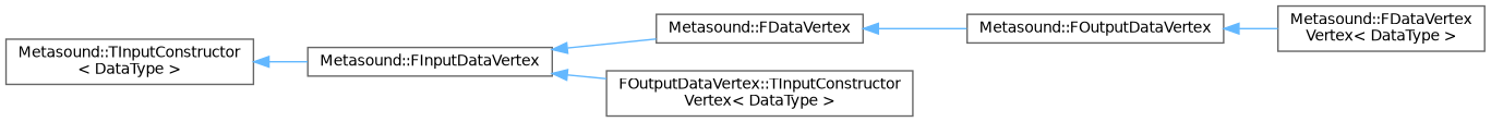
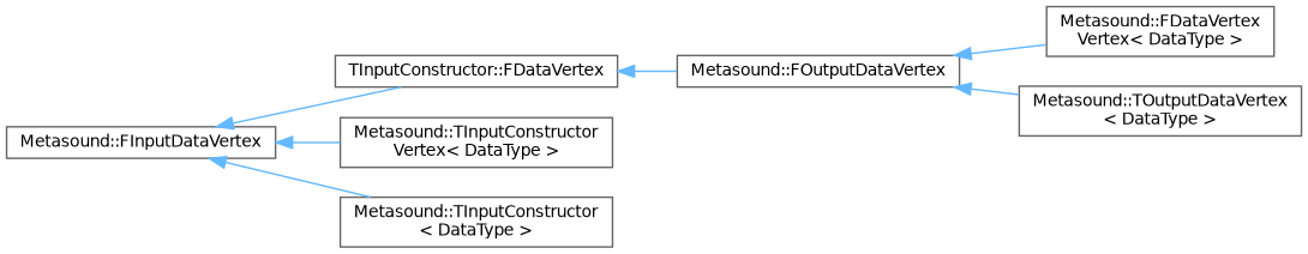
  digraph {
    rankdir=LR
    node [color=grey40 fillcolor=white fontname=Helvetica fontsize=10 shape=box style=filled]
    edge [color=steelblue1 dir=back fontname=Helvetica fontsize=10 labelfontname=Helvetica labelfontsize=10 style=solid]
-   n1 [height=0.2 label="Metasound::FDataVertex" width=0.4]
+   n1 [height=0.2 label="TInputConstructor::FDataVertex" width=0.4]
    n2 [height=0.2 label="Metasound::FOutputDataVertex" width=0.4]
    n3 [height=0.2 label="Metasound::FInputDataVertex" width=0.4]
-   n4 [height=0.2 label="FOutputDataVertex::TInputConstructor\lVertex\< DataType \>" width=0.4]
+   n4 [height=0.2 label="Metasound::TInputConstructor\lVertex\< DataType \>" width=0.4]
    n5 [height=0.2 label="Metasound::TInputConstructor\l\< DataType \>" width=0.4]
    n6 [height=0.2 label="Metasound::FDataVertex\lVertex\< DataType \>" width=0.4]
+   n7 [height=0.2 label="Metasound::TOutputDataVertex\l\< DataType \>" width=0.4]
    n1 -> n2
    n2 -> n6
+   n2 -> n7
    n3 -> n1
    n3 -> n4
-   n5 -> n3
+   n3 -> n5
  }
